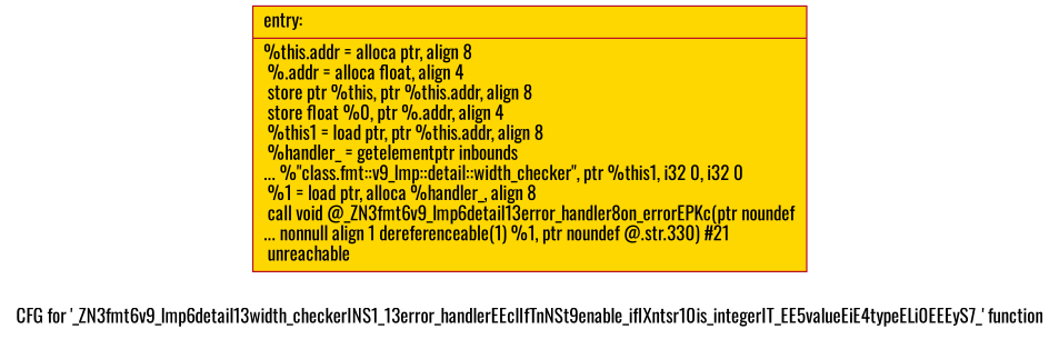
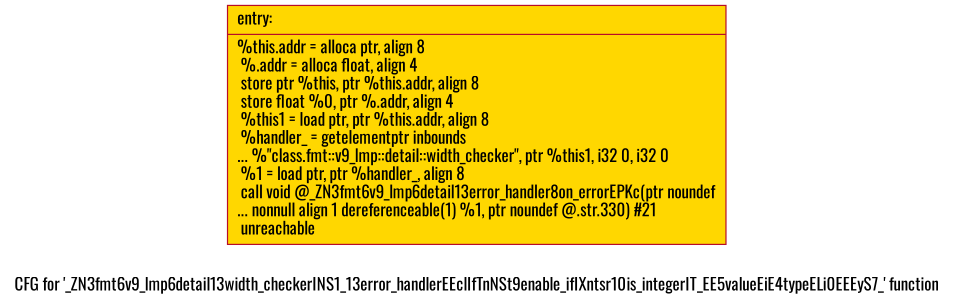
  digraph {
    label="CFG for '_ZN3fmt6v9_lmp6detail13width_checkerINS1_13error_handlerEEclIfTnNSt9enable_ifIXntsr10is_integerIT_EE5valueEiE4typeELi0EEEyS7_' function"
    fontname=Oswald
-   n1 [color="#b70d28ff" fillcolor=gold fontname=Oswald label="{entry:\l|  %this.addr = alloca ptr, align 8\l  %.addr = alloca float, align 4\l  store ptr %this, ptr %this.addr, align 8\l  store float %0, ptr %.addr, align 4\l  %this1 = load ptr, ptr %this.addr, align 8\l  %handler_ = getelementptr inbounds\l... %\"class.fmt::v9_lmp::detail::width_checker\", ptr %this1, i32 0, i32 0\l  %1 = load ptr, alloca %handler_, align 8\l  call void @_ZN3fmt6v9_lmp6detail13error_handler8on_errorEPKc(ptr noundef\l... nonnull align 1 dereferenceable(1) %1, ptr noundef @.str.330) #21\l  unreachable\l}" shape=record style=filled]
+   n1 [color="#b70d28ff" fillcolor=gold fontname=Oswald label="{entry:\l|  %this.addr = alloca ptr, align 8\l  %.addr = alloca float, align 4\l  store ptr %this, ptr %this.addr, align 8\l  store float %0, ptr %.addr, align 4\l  %this1 = load ptr, ptr %this.addr, align 8\l  %handler_ = getelementptr inbounds\l... %\"class.fmt::v9_lmp::detail::width_checker\", ptr %this1, i32 0, i32 0\l  %1 = load ptr, ptr %handler_, align 8\l  call void @_ZN3fmt6v9_lmp6detail13error_handler8on_errorEPKc(ptr noundef\l... nonnull align 1 dereferenceable(1) %1, ptr noundef @.str.330) #21\l  unreachable\l}" shape=record style=filled]
  }
